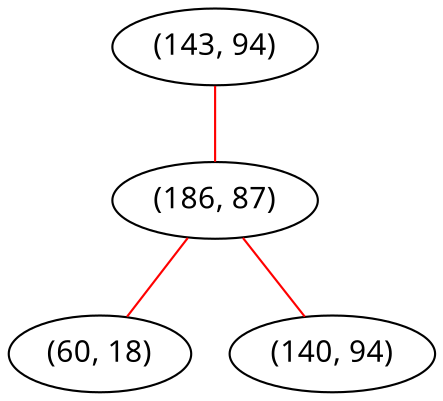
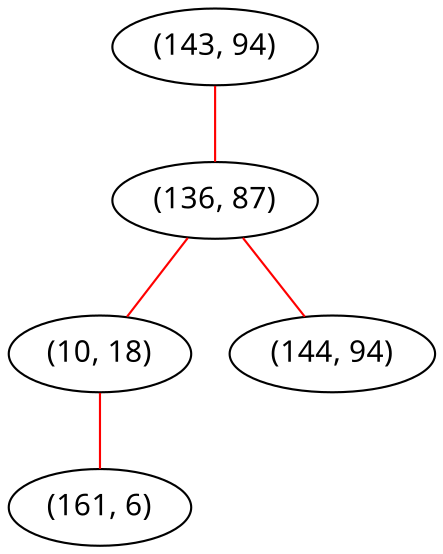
  graph {
    fontname="Noto Sans"
    node [fontname="Noto Sans"]
    edge [color=red fontname="Noto Sans" weight=1]
-   "(10, 18)" [label="(60, 18)"]
-   "(136, 87)" [label="(186, 87)"]
-   "(140, 94)"
+   "(10, 18)"
+   "(161, 6)"
+   "(136, 87)"
+   "(140, 94)" [label="(144, 94)"]
    "(143, 94)"
+   "(10, 18)" -- "(161, 6)"
    "(136, 87)" -- "(10, 18)"
    "(136, 87)" -- "(140, 94)"
    "(143, 94)" -- "(136, 87)"
  }
